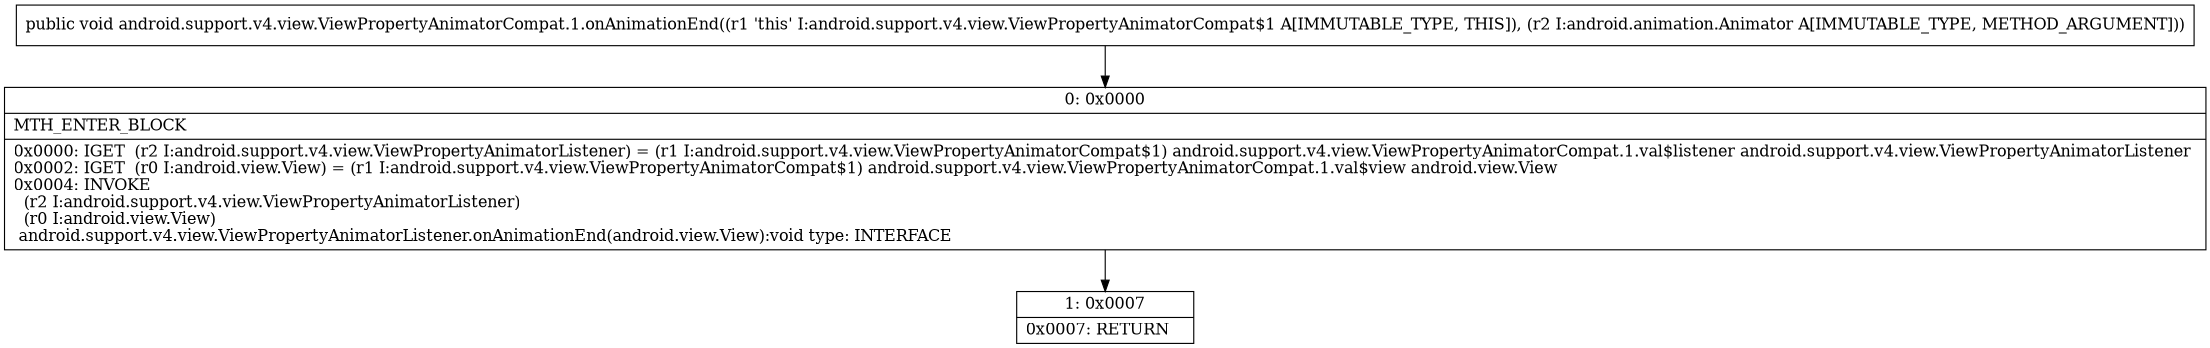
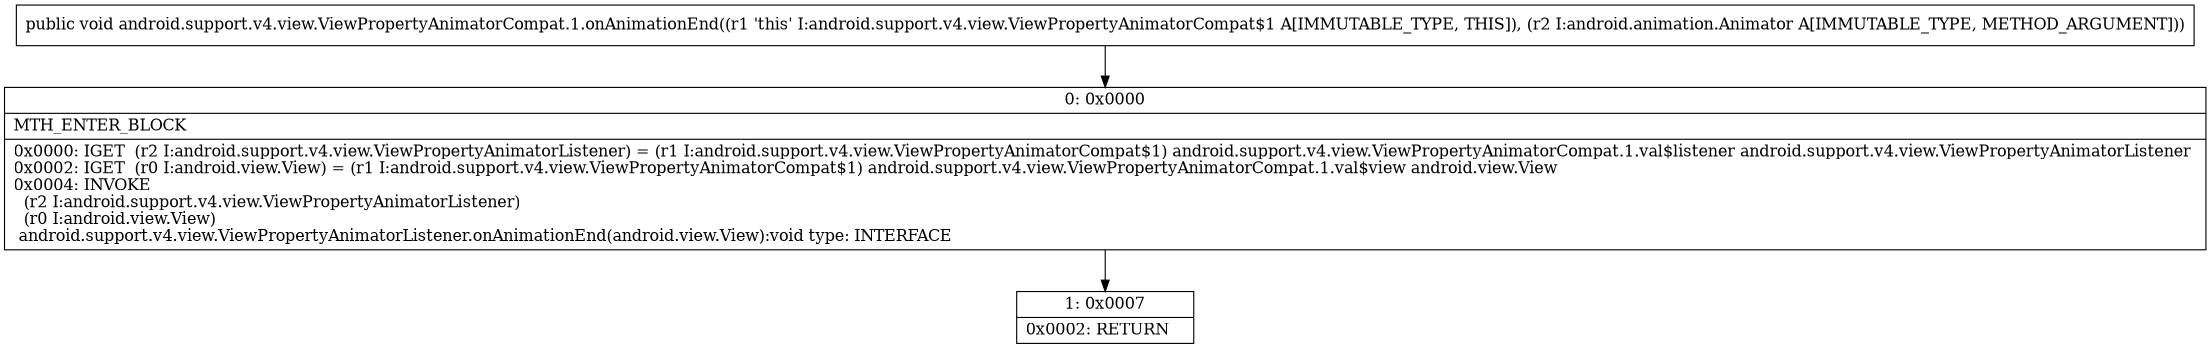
  digraph {
    node [shape=record]
    n1 [label="{0\:\ 0x0000|MTH_ENTER_BLOCK\l|0x0000: IGET  (r2 I:android.support.v4.view.ViewPropertyAnimatorListener) = (r1 I:android.support.v4.view.ViewPropertyAnimatorCompat$1) android.support.v4.view.ViewPropertyAnimatorCompat.1.val$listener android.support.v4.view.ViewPropertyAnimatorListener \l0x0002: IGET  (r0 I:android.view.View) = (r1 I:android.support.v4.view.ViewPropertyAnimatorCompat$1) android.support.v4.view.ViewPropertyAnimatorCompat.1.val$view android.view.View \l0x0004: INVOKE  \l  (r2 I:android.support.v4.view.ViewPropertyAnimatorListener)\l  (r0 I:android.view.View)\l android.support.v4.view.ViewPropertyAnimatorListener.onAnimationEnd(android.view.View):void type: INTERFACE \l}"]
-   n2 [label="{1\:\ 0x0007|0x0007: RETURN   \l}"]
+   n2 [label="{1\:\ 0x0007|0x0002: RETURN   \l}"]
    n3 [label="{public void android.support.v4.view.ViewPropertyAnimatorCompat.1.onAnimationEnd((r1 'this' I:android.support.v4.view.ViewPropertyAnimatorCompat$1 A[IMMUTABLE_TYPE, THIS]), (r2 I:android.animation.Animator A[IMMUTABLE_TYPE, METHOD_ARGUMENT])) }"]
    n1 -> n2
    n3 -> n1
  }
